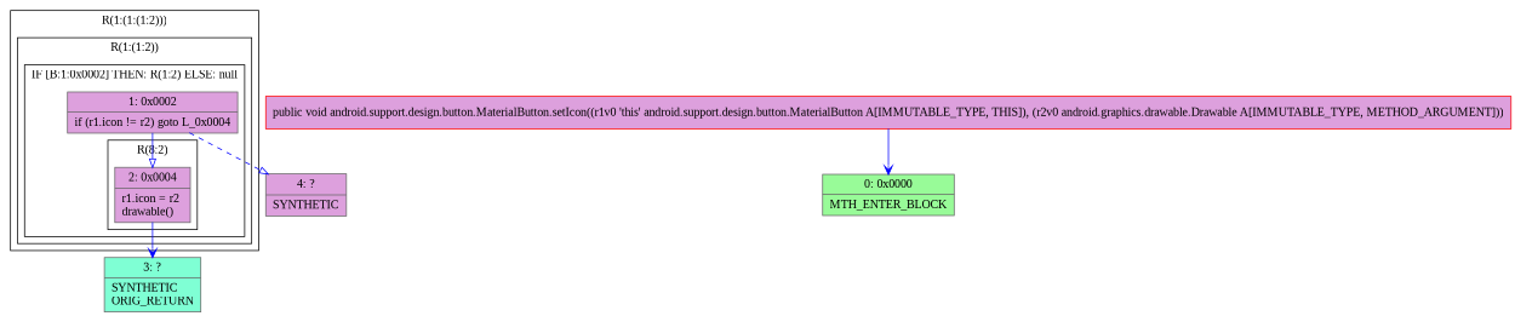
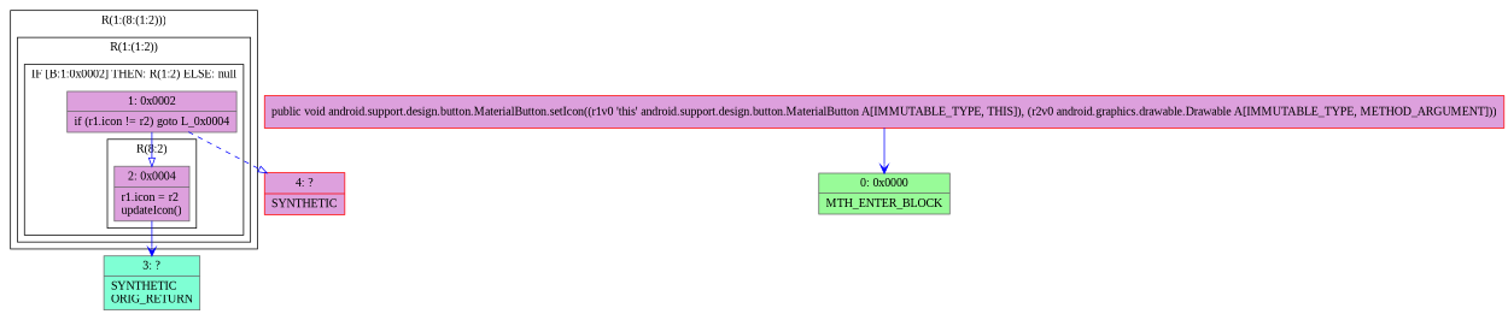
  digraph {
    fontname="Liberation Serif"
    node [color=gray40 fillcolor=plum fontname="Liberation Serif" shape=record style=filled]
    edge [arrowhead=vee color=blue fontname="Liberation Serif"]
-   n1 [label="{2\:\ 0x0004|r1.icon = r2\ldrawable()\l}"]
+   n1 [label="{2\:\ 0x0004|r1.icon = r2\lupdateIcon()\l}"]
    n2 [label="{1\:\ 0x0002|if (r1.icon != r2) goto L_0x0004\l}"]
    n3 [fillcolor=aquamarine label="{3\:\ ?|SYNTHETIC\lORIG_RETURN\l}"]
-   n4 [label="{4\:\ ?|SYNTHETIC\l}"]
+   n4 [color=red label="{4\:\ ?|SYNTHETIC\l}"]
    n5 [fillcolor=palegreen label="{0\:\ 0x0000|MTH_ENTER_BLOCK\l}"]
    n6 [color=red label="{public void android.support.design.button.MaterialButton.setIcon((r1v0 'this' android.support.design.button.MaterialButton A[IMMUTABLE_TYPE, THIS]), (r2v0 android.graphics.drawable.Drawable A[IMMUTABLE_TYPE, METHOD_ARGUMENT])) }"]
    subgraph cluster_1 {
-     label="R(1:(1:(1:2)))"
+     label="R(1:(8:(1:2)))"
      subgraph cluster_2 {
        label="R(1:(1:2))"
        subgraph cluster_3 {
          label="IF [B:1:0x0002] THEN: R(1:2) ELSE: null"
          n2
          subgraph cluster_4 {
            label="R(8:2)"
            n1
          }
        }
      }
    }
    n1 -> n3
    n2 -> n1 [arrowhead=onormal]
    n2 -> n4 [arrowhead=onormal style=dashed]
    n6 -> n5
  }
